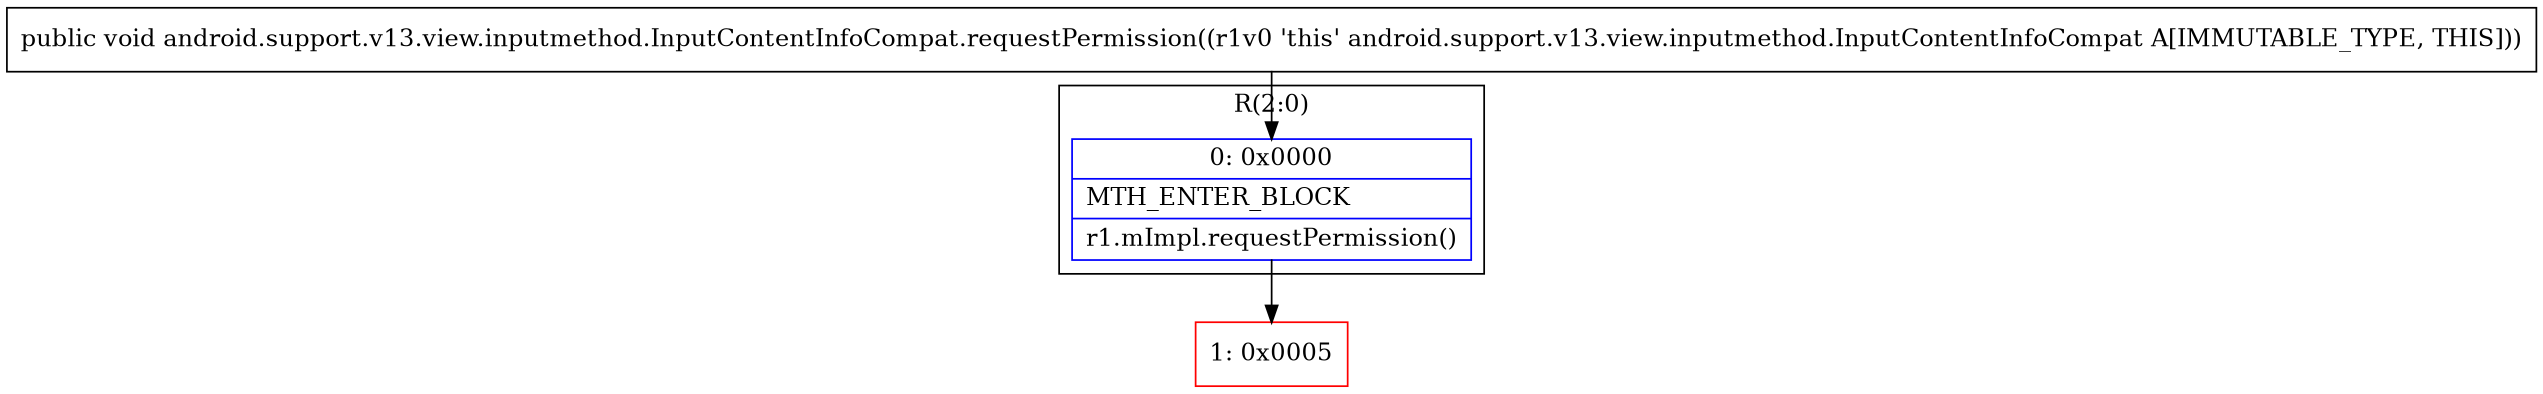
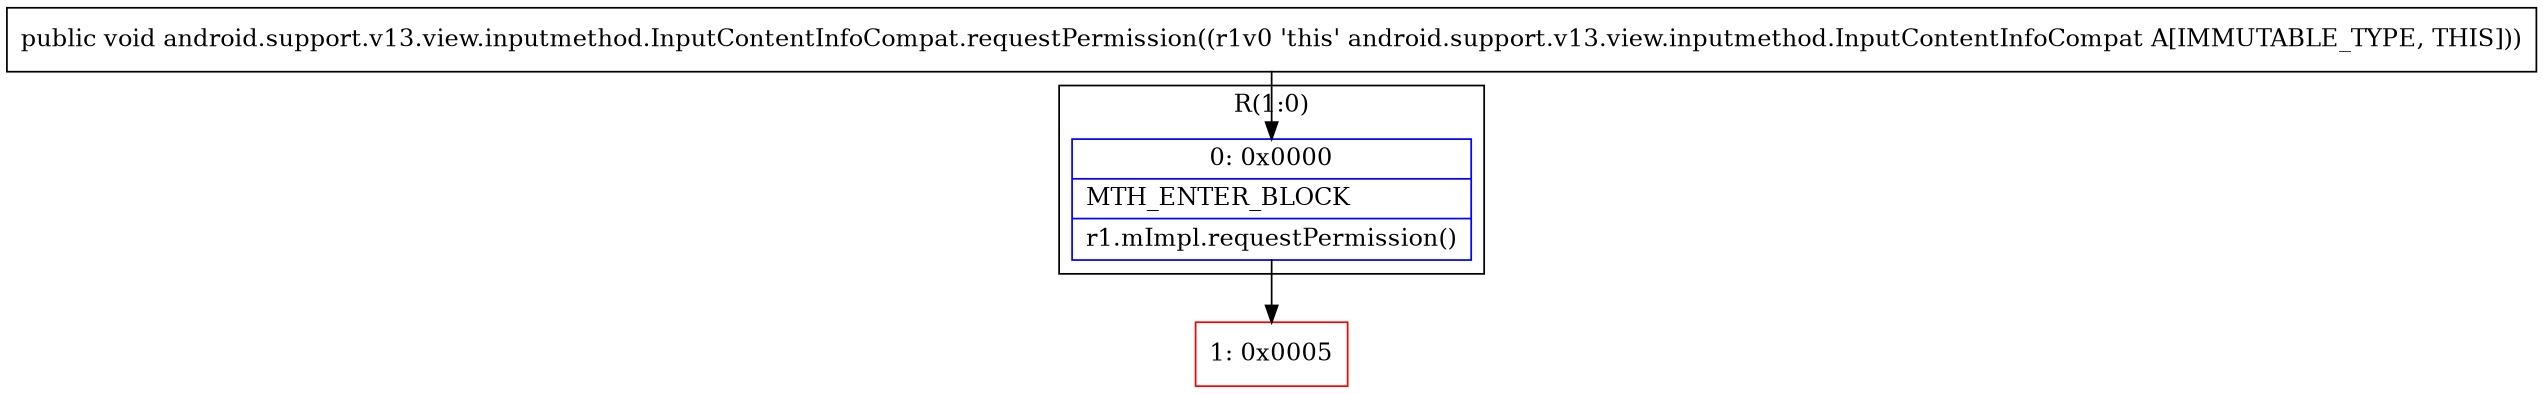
  digraph {
    node [shape=record]
    n1 [color=blue label="{0\:\ 0x0000|MTH_ENTER_BLOCK\l|r1.mImpl.requestPermission()\l}"]
    n2 [color=red label="{1\:\ 0x0005}"]
    n3 [label="{public void android.support.v13.view.inputmethod.InputContentInfoCompat.requestPermission((r1v0 'this' android.support.v13.view.inputmethod.InputContentInfoCompat A[IMMUTABLE_TYPE, THIS])) }"]
    subgraph cluster_1 {
-     label="R(2:0)"
+     label="R(1:0)"
      n1
    }
    n1 -> n2
    n3 -> n1
  }
